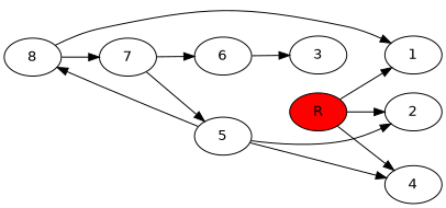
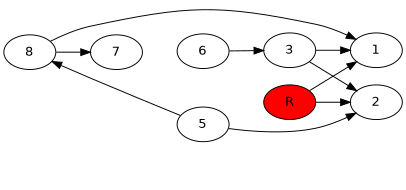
  digraph {
    fontname="DejaVu Sans"
    rankdir=LR
    node [fontname="DejaVu Sans"]
    edge [fontname="DejaVu Sans"]
    8
    1
    7
    3
    2
    5
-   4
    6
    R [fillcolor="#ff0000" style=filled]
    8 -> 1
    8 -> 7
-   7 -> 5
-   7 -> 6
+   3 -> 1
+   3 -> 2
    5 -> 8
    5 -> 2
-   5 -> 4
    6 -> 3
    R -> 1
    R -> 2
-   R -> 4
  }
